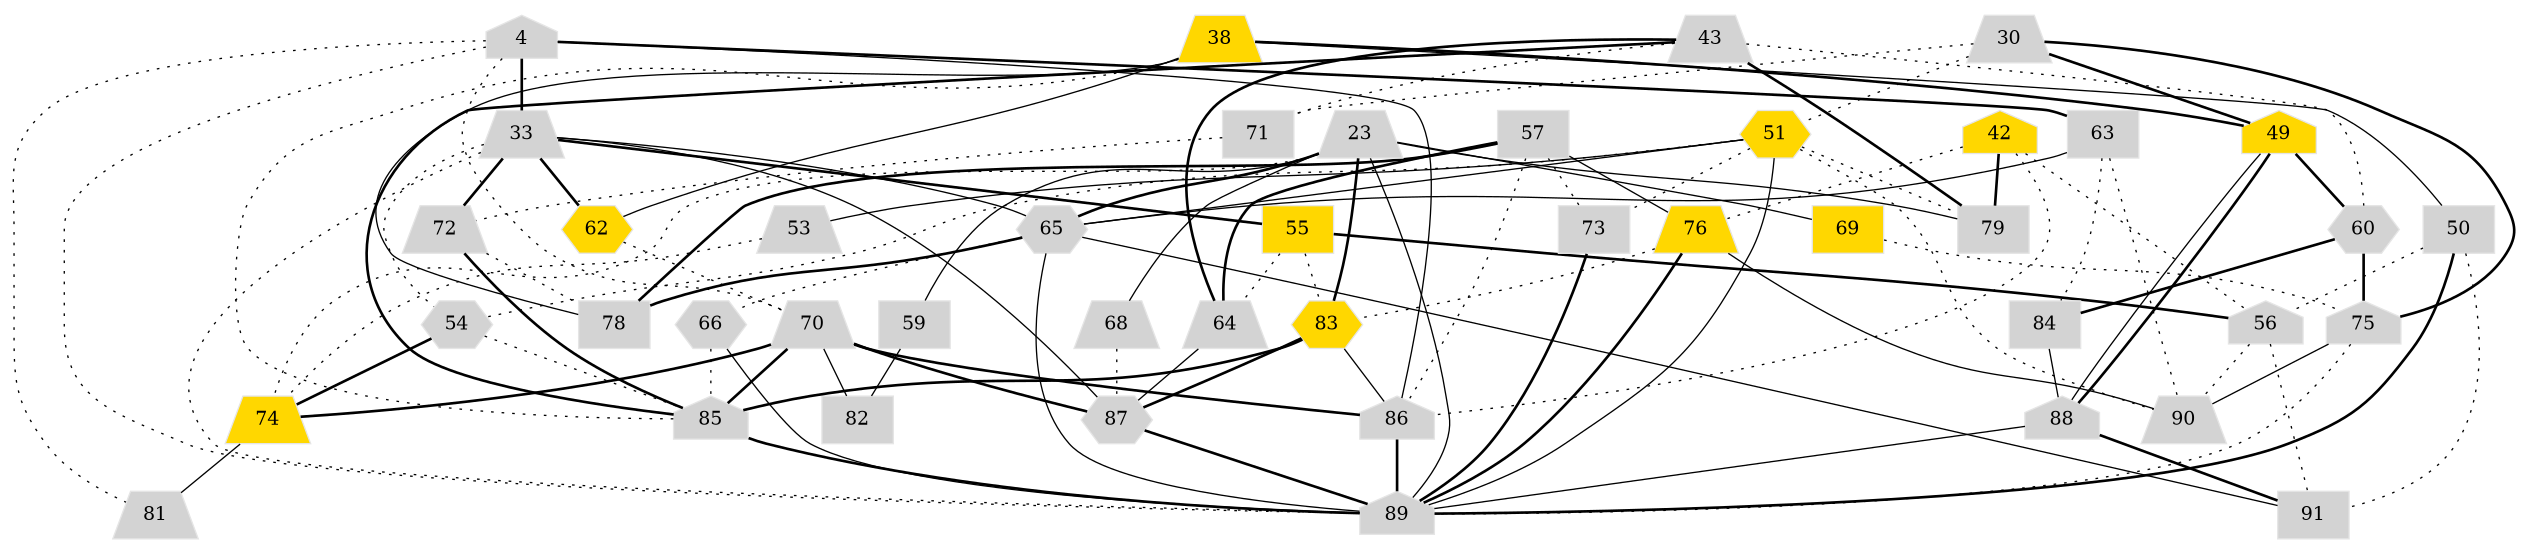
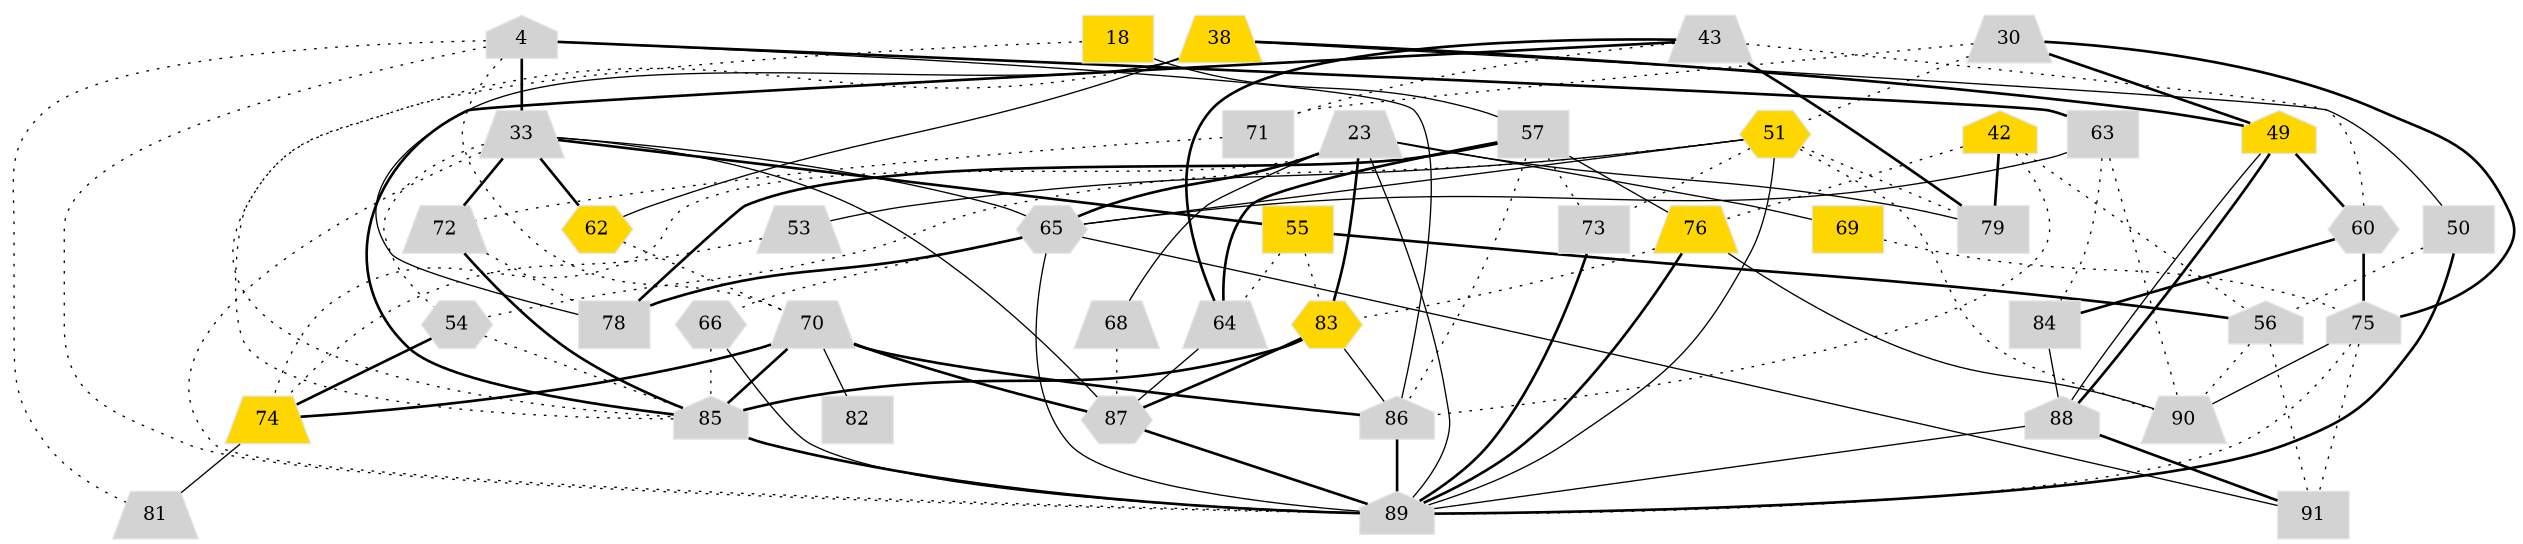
  graph {
    node [color=gray90 fillcolor=lightgrey shape=trapezium style=filled]
    edge [style=dotted]
    33 [super="+26"]
    89 [shape=house super="+52+39+37"]
    65 [shape=hexagon super="+15+61"]
    54 [shape=hexagon]
    55 [fillcolor=gold shape=box]
    62 [fillcolor=gold shape=hexagon]
    87 [shape=hexagon super="+28+58"]
    72
    4 [shape=house]
    63 [shape=box]
    70 [super="+67"]
    81
    86 [shape=house super="+2+10+77"]
    90
    84 [shape=box]
    85 [shape=house super="+80"]
    74 [fillcolor=gold]
    82 [shape=box]
    57 [shape=box super="+5"]
    78 [shape=box]
    76 [fillcolor=gold]
    64 [super="+46"]
    73 [shape=box super="+44"]
+   18 [fillcolor=gold shape=box]
    23 [super="+3"]
-   59 [shape=box]
    68
    69 [fillcolor=gold shape=box]
    79 [shape=box]
    83 [fillcolor=gold shape=hexagon super="+48"]
    91 [shape=box super="+40"]
    66 [shape=hexagon]
    75 [shape=house super="+9+34"]
    49 [fillcolor=gold shape=house]
    30
    51 [fillcolor=gold shape=hexagon super="+21+45"]
    71 [shape=box super="+47"]
    60 [shape=hexagon]
    88 [shape=house super="+16"]
    53
    56 [shape=house super="+41"]
    38 [fillcolor=gold super="+35"]
    50 [shape=box super="+36"]
    42 [fillcolor=gold shape=house]
    43 [super="+31"]
    33 -- 89
    33 -- 65 [style=solid]
    33 -- 54
    33 -- 55 [style=bold weight=2]
    33 -- 62 [style=bold]
    33 -- 87 [style=solid]
    33 -- 72 [style=bold weight=2]
    65 -- 89 [style=solid weight=2]
    65 -- 78 [style=bold]
    65 -- 91 [style=solid weight=3]
    65 -- 66
    54 -- 85
    54 -- 74 [style=bold]
    55 -- 64
    55 -- 83 [weight=2]
    55 -- 56 [style=bold]
    62 -- 70
    87 -- 89 [style=bold weight=2]
    72 -- 85 [style=bold]
    72 -- 78
    4 -- 33 [style=bold weight=2]
    4 -- 89
    4 -- 63 [style=bold]
    4 -- 70
    4 -- 81
    4 -- 86 [style=solid]
    63 -- 65 [style=solid]
    63 -- 90
    63 -- 84
    70 -- 87 [style=bold weight=3]
    70 -- 86 [style=bold weight=2]
    70 -- 85 [style=bold weight=3]
    70 -- 74 [style=bold]
    70 -- 82 [style=solid weight=2]
    86 -- 89 [style=bold weight=3]
    84 -- 88 [style=solid]
    85 -- 89 [style=bold]
    74 -- 81 [style=solid]
    57 -- 86 [weight=2]
    57 -- 78 [style=bold]
    57 -- 76 [style=solid]
    57 -- 64 [style=bold]
    57 -- 73 [weight=2]
    76 -- 89 [style=bold weight=2]
    76 -- 90 [style=solid]
    76 -- 83
    64 -- 87 [style=solid]
    73 -- 89 [style=bold weight=2]
+   18 -- 85
+   18 -- 57 [style=solid weight=2]
    23 -- 89 [style=solid]
    23 -- 65 [style=bold weight=2]
    23 -- 74
-   23 -- 59 [style=solid]
    23 -- 68 [style=solid]
    23 -- 69 [style=solid]
    23 -- 79 [style=solid]
    23 -- 83 [style=bold]
-   59 -- 82 [style=solid]
    68 -- 87
    69 -- 75
    83 -- 87 [style=bold]
    83 -- 86 [style=solid]
    83 -- 85 [style=bold weight=2]
    66 -- 89 [style=solid]
    66 -- 85
    75 -- 89
    75 -- 90 [style=solid weight=2]
-   50 -- 91 [weight=2]
+   75 -- 91 [weight=2]
    49 -- 60 [style=bold]
    49 -- 88 [style=solid]
    49 -- 88 [style=bold]
    30 -- 75 [style=bold]
    30 -- 49 [style=bold]
    30 -- 51
    30 -- 71
    51 -- 89 [style=solid]
    51 -- 65 [style=solid]
    51 -- 54
    51 -- 90
    51 -- 73
    51 -- 79 [weight=2]
    51 -- 53 [style=solid]
    71 -- 72
    60 -- 84 [style=bold]
    60 -- 75 [style=bold]
    88 -- 89 [style=solid weight=2]
    88 -- 91 [style=bold]
    53 -- 74
    56 -- 90
    56 -- 91
    38 -- 62 [style=solid]
    38 -- 85
    38 -- 78 [style=solid]
    38 -- 49 [style=bold]
    38 -- 50 [style=solid]
    50 -- 89 [style=bold]
    50 -- 56
    42 -- 86
    42 -- 76
    42 -- 79 [style=bold]
    42 -- 56
    43 -- 85 [style=bold]
    43 -- 64 [style=bold]
    43 -- 79 [style=bold weight=2]
    43 -- 71
    43 -- 60
  }
